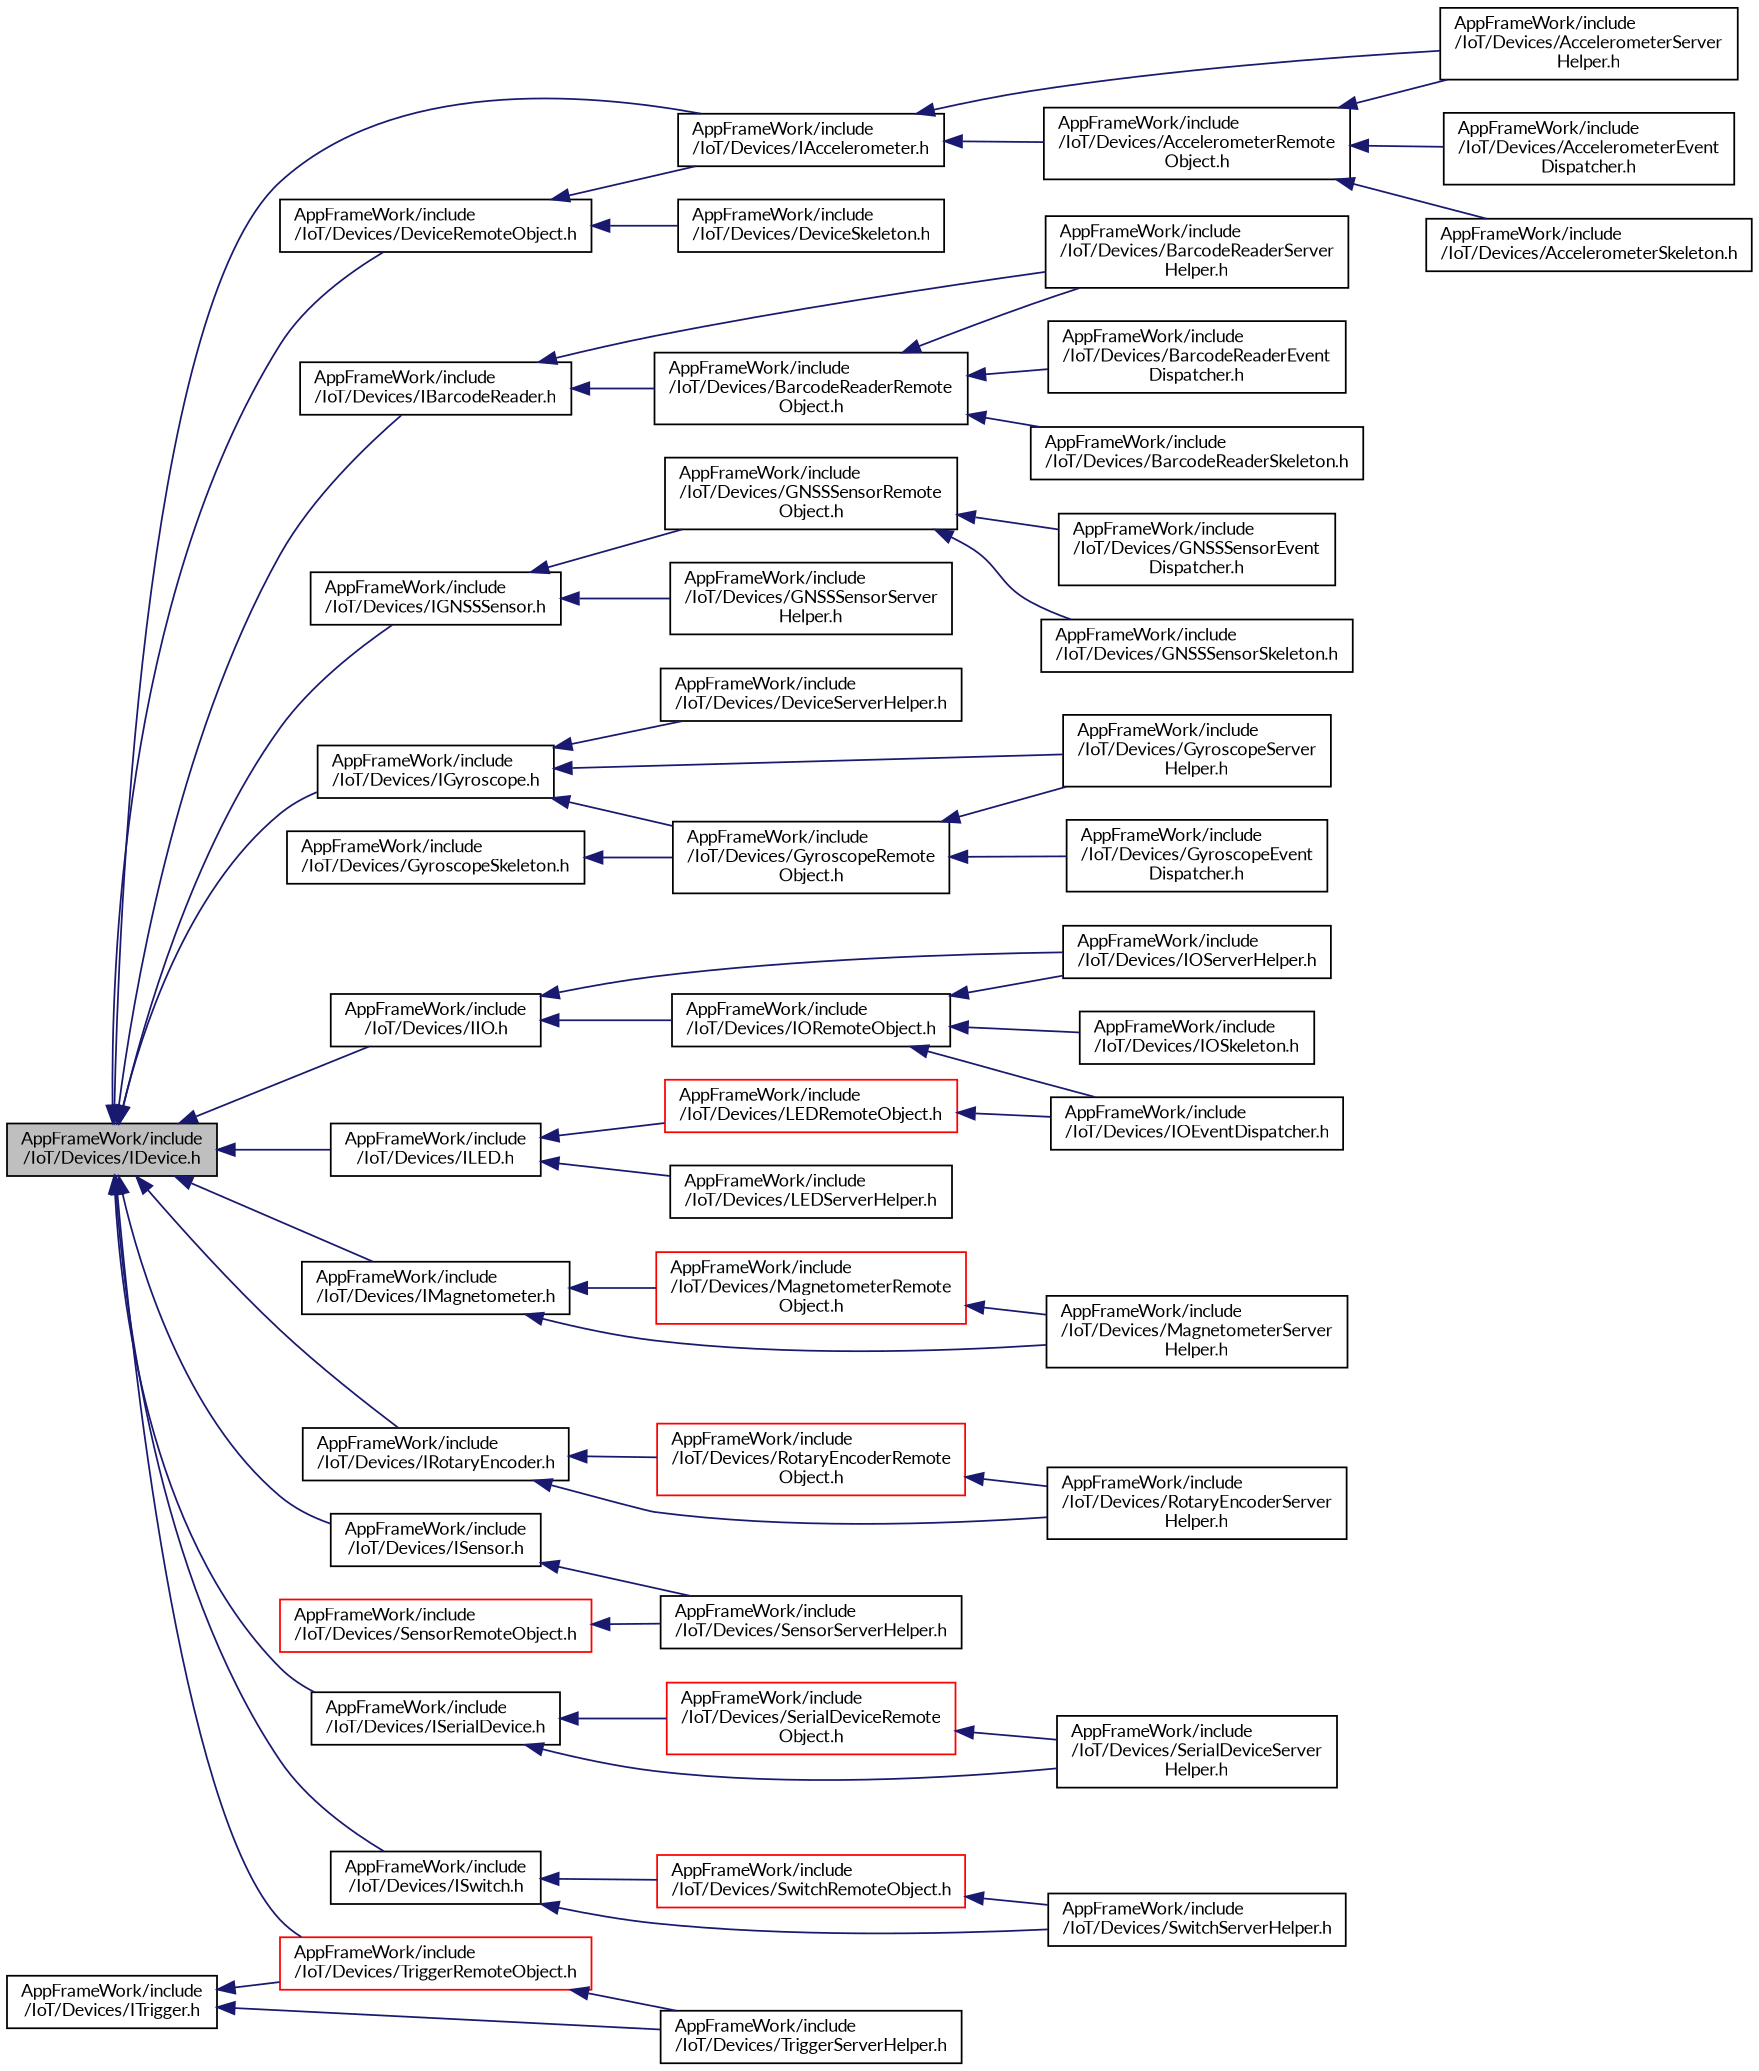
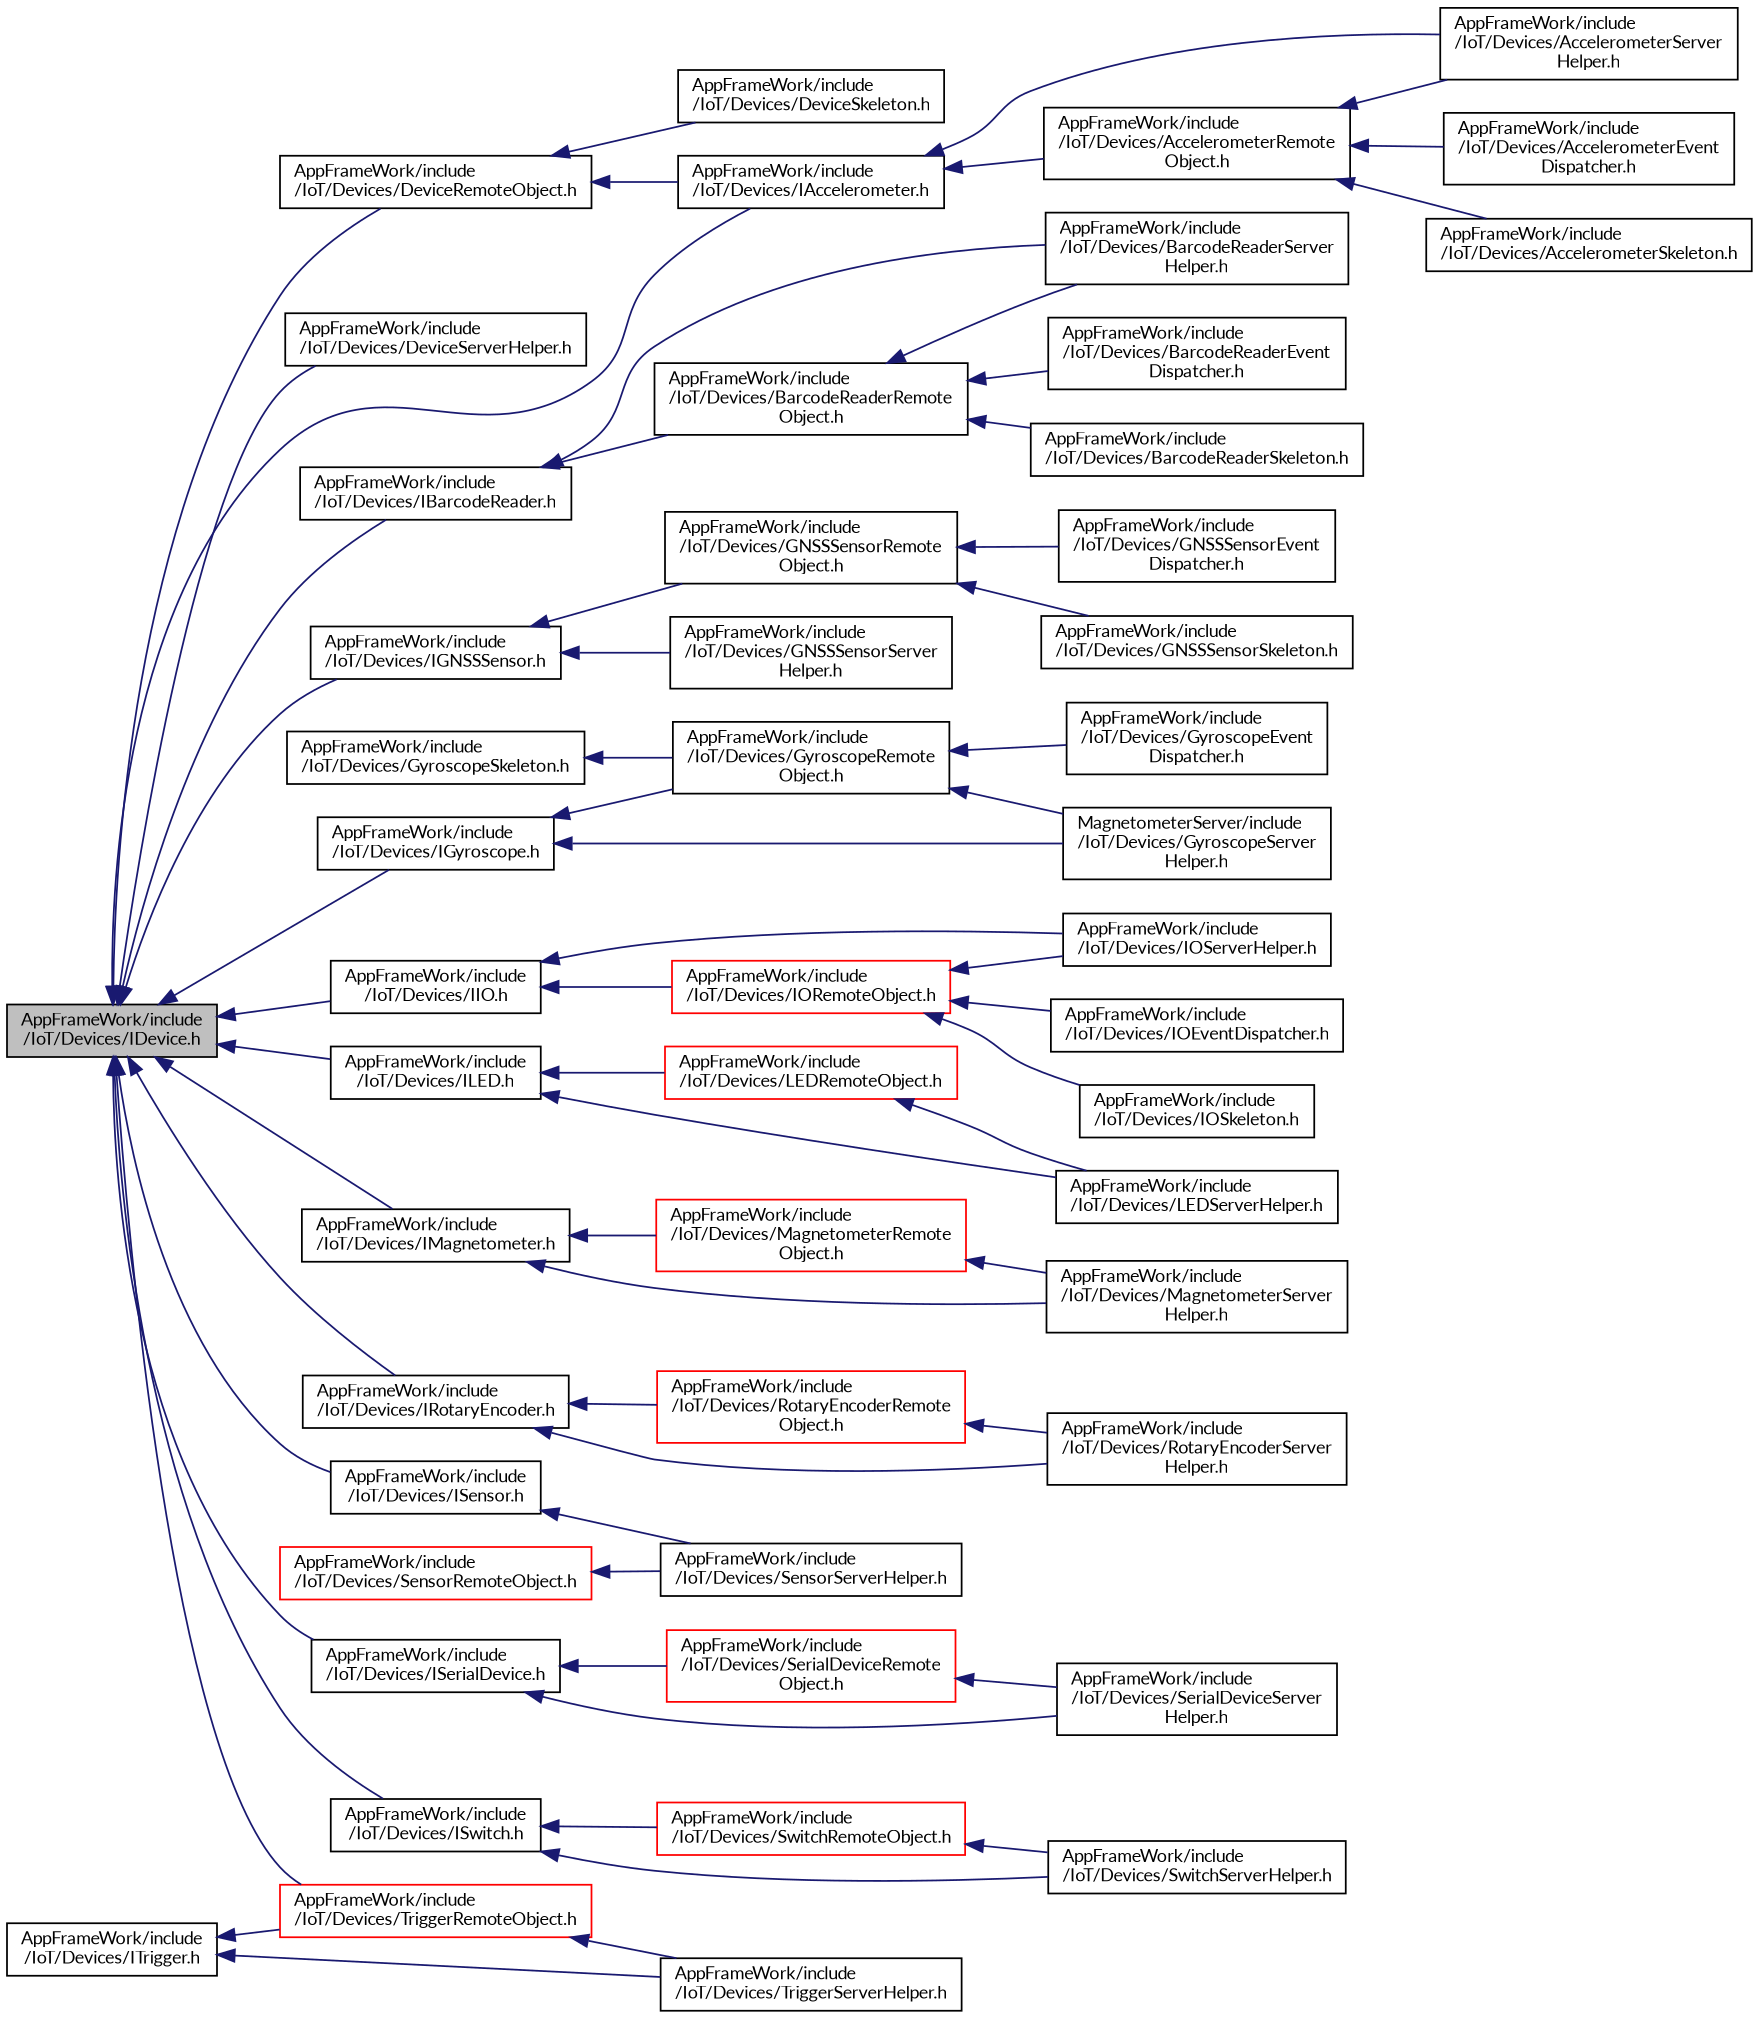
  digraph {
    fontname=Lato
    rankdir=LR
    node [color=black fillcolor=white fontname=Lato fontsize=10 shape=record style=filled]
    edge [color=midnightblue dir=back fontname=Lato fontsize=10 labelfontname=Helvetica labelfontsize=10 style=solid]
    n1 [fillcolor=grey75 fontcolor=black height=0.2 label="AppFrameWork/include\l/IoT/Devices/IDevice.h" width=0.4]
    n2 [height=0.2 label="AppFrameWork/include\l/IoT/Devices/DeviceRemoteObject.h" width=0.4]
    n3 [height=0.2 label="AppFrameWork/include\l/IoT/Devices/DeviceServerHelper.h" width=0.4]
    n4 [height=0.2 label="AppFrameWork/include\l/IoT/Devices/IAccelerometer.h" width=0.4]
    n5 [height=0.2 label="AppFrameWork/include\l/IoT/Devices/IBarcodeReader.h" width=0.4]
    n6 [height=0.2 label="AppFrameWork/include\l/IoT/Devices/IGNSSSensor.h" width=0.4]
    n7 [height=0.2 label="AppFrameWork/include\l/IoT/Devices/IGyroscope.h" width=0.4]
    n8 [height=0.2 label="AppFrameWork/include\l/IoT/Devices/IIO.h" width=0.4]
    n9 [height=0.2 label="AppFrameWork/include\l/IoT/Devices/ILED.h" width=0.4]
    n10 [height=0.2 label="AppFrameWork/include\l/IoT/Devices/IMagnetometer.h" width=0.4]
    n11 [height=0.2 label="AppFrameWork/include\l/IoT/Devices/IRotaryEncoder.h" width=0.4]
    n12 [height=0.2 label="AppFrameWork/include\l/IoT/Devices/ISensor.h" width=0.4]
    n13 [height=0.2 label="AppFrameWork/include\l/IoT/Devices/ISerialDevice.h" width=0.4]
    n14 [height=0.2 label="AppFrameWork/include\l/IoT/Devices/ISwitch.h" width=0.4]
    n15 [color=red height=0.2 label="AppFrameWork/include\l/IoT/Devices/TriggerRemoteObject.h" width=0.4]
    n16 [height=0.2 label="AppFrameWork/include\l/IoT/Devices/DeviceSkeleton.h" width=0.4]
    n17 [height=0.2 label="AppFrameWork/include\l/IoT/Devices/AccelerometerRemote\lObject.h" width=0.4]
    n18 [height=0.2 label="AppFrameWork/include\l/IoT/Devices/AccelerometerServer\lHelper.h" width=0.4]
    n19 [height=0.2 label="AppFrameWork/include\l/IoT/Devices/BarcodeReaderRemote\lObject.h" width=0.4]
    n20 [height=0.2 label="AppFrameWork/include\l/IoT/Devices/BarcodeReaderServer\lHelper.h" width=0.4]
    n21 [height=0.2 label="AppFrameWork/include\l/IoT/Devices/GNSSSensorRemote\lObject.h" width=0.4]
    n22 [height=0.2 label="AppFrameWork/include\l/IoT/Devices/GNSSSensorServer\lHelper.h" width=0.4]
    n23 [height=0.2 label="AppFrameWork/include\l/IoT/Devices/GyroscopeRemote\lObject.h" width=0.4]
-   n24 [height=0.2 label="AppFrameWork/include\l/IoT/Devices/GyroscopeServer\lHelper.h" width=0.4]
-   n25 [height=0.2 label="AppFrameWork/include\l/IoT/Devices/IORemoteObject.h" width=0.4]
+   n24 [height=0.2 label="MagnetometerServer/include\l/IoT/Devices/GyroscopeServer\lHelper.h" width=0.4]
+   n25 [color=red height=0.2 label="AppFrameWork/include\l/IoT/Devices/IORemoteObject.h" width=0.4]
    n26 [height=0.2 label="AppFrameWork/include\l/IoT/Devices/IOServerHelper.h" width=0.4]
    n27 [color=red height=0.2 label="AppFrameWork/include\l/IoT/Devices/LEDRemoteObject.h" width=0.4]
    n28 [height=0.2 label="AppFrameWork/include\l/IoT/Devices/LEDServerHelper.h" width=0.4]
    n29 [color=red height=0.2 label="AppFrameWork/include\l/IoT/Devices/MagnetometerRemote\lObject.h" width=0.4]
    n30 [height=0.2 label="AppFrameWork/include\l/IoT/Devices/MagnetometerServer\lHelper.h" width=0.4]
    n31 [color=red height=0.2 label="AppFrameWork/include\l/IoT/Devices/RotaryEncoderRemote\lObject.h" width=0.4]
    n32 [height=0.2 label="AppFrameWork/include\l/IoT/Devices/RotaryEncoderServer\lHelper.h" width=0.4]
    n33 [height=0.2 label="AppFrameWork/include\l/IoT/Devices/SensorServerHelper.h" width=0.4]
    n34 [color=red height=0.2 label="AppFrameWork/include\l/IoT/Devices/SerialDeviceRemote\lObject.h" width=0.4]
    n35 [height=0.2 label="AppFrameWork/include\l/IoT/Devices/SerialDeviceServer\lHelper.h" width=0.4]
    n36 [color=red height=0.2 label="AppFrameWork/include\l/IoT/Devices/SwitchRemoteObject.h" width=0.4]
    n37 [height=0.2 label="AppFrameWork/include\l/IoT/Devices/SwitchServerHelper.h" width=0.4]
    n38 [height=0.2 label="AppFrameWork/include\l/IoT/Devices/ITrigger.h" width=0.4]
    n39 [height=0.2 label="AppFrameWork/include\l/IoT/Devices/TriggerServerHelper.h" width=0.4]
    n40 [height=0.2 label="AppFrameWork/include\l/IoT/Devices/AccelerometerEvent\lDispatcher.h" width=0.4]
    n41 [height=0.2 label="AppFrameWork/include\l/IoT/Devices/AccelerometerSkeleton.h" width=0.4]
    n42 [height=0.2 label="AppFrameWork/include\l/IoT/Devices/BarcodeReaderEvent\lDispatcher.h" width=0.4]
    n43 [height=0.2 label="AppFrameWork/include\l/IoT/Devices/BarcodeReaderSkeleton.h" width=0.4]
    n44 [height=0.2 label="AppFrameWork/include\l/IoT/Devices/GNSSSensorEvent\lDispatcher.h" width=0.4]
    n45 [height=0.2 label="AppFrameWork/include\l/IoT/Devices/GNSSSensorSkeleton.h" width=0.4]
    n46 [height=0.2 label="AppFrameWork/include\l/IoT/Devices/GyroscopeEvent\lDispatcher.h" width=0.4]
    n47 [height=0.2 label="AppFrameWork/include\l/IoT/Devices/GyroscopeSkeleton.h" width=0.4]
    n48 [height=0.2 label="AppFrameWork/include\l/IoT/Devices/IOEventDispatcher.h" width=0.4]
    n49 [height=0.2 label="AppFrameWork/include\l/IoT/Devices/IOSkeleton.h" width=0.4]
    n50 [color=red height=0.2 label="AppFrameWork/include\l/IoT/Devices/SensorRemoteObject.h" width=0.4]
    n1 -> n2
-   n7 -> n3
+   n1 -> n3
    n1 -> n4
    n1 -> n5
    n1 -> n6
    n1 -> n7
    n1 -> n8
    n1 -> n9
    n1 -> n10
    n1 -> n11
    n1 -> n12
    n1 -> n13
    n1 -> n14
    n1 -> n15
    n2 -> n4
    n2 -> n16
    n4 -> n17
    n4 -> n18
    n5 -> n19
    n5 -> n20
    n6 -> n21
    n6 -> n22
    n7 -> n23
    n7 -> n24
    n8 -> n25
    n8 -> n26
    n9 -> n27
    n9 -> n28
    n10 -> n29
    n10 -> n30
    n11 -> n31
    n11 -> n32
    n12 -> n33
    n13 -> n34
    n13 -> n35
    n14 -> n36
    n14 -> n37
    n15 -> n39
    n17 -> n18
    n17 -> n40
    n17 -> n41
    n19 -> n20
    n19 -> n42
    n19 -> n43
    n21 -> n44
    n21 -> n45
    n23 -> n24
    n23 -> n46
    n25 -> n26
    n25 -> n48
    n25 -> n49
-   n27 -> n48
+   n27 -> n28
    n29 -> n30
    n31 -> n32
    n34 -> n35
    n36 -> n37
    n38 -> n15
    n38 -> n39
    n47 -> n23
    n50 -> n33
  }
